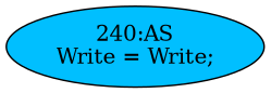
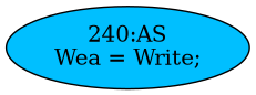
  strict digraph {
-   n1 [ast="<pyverilog.vparser.ast.Assign object at 0x7f7ac5198510>" def_var="['Wea']" fillcolor=deepskyblue label="240:AS\nWrite = Write;" statements="[]" style=filled typ=Assign use_var="['Write']"]
+   n1 [ast="<pyverilog.vparser.ast.Assign object at 0x7f7ac5198510>" def_var="['Wea']" fillcolor=deepskyblue label="240:AS\nWea = Write;" statements="[]" style=filled typ=Assign use_var="['Write']"]
  }
